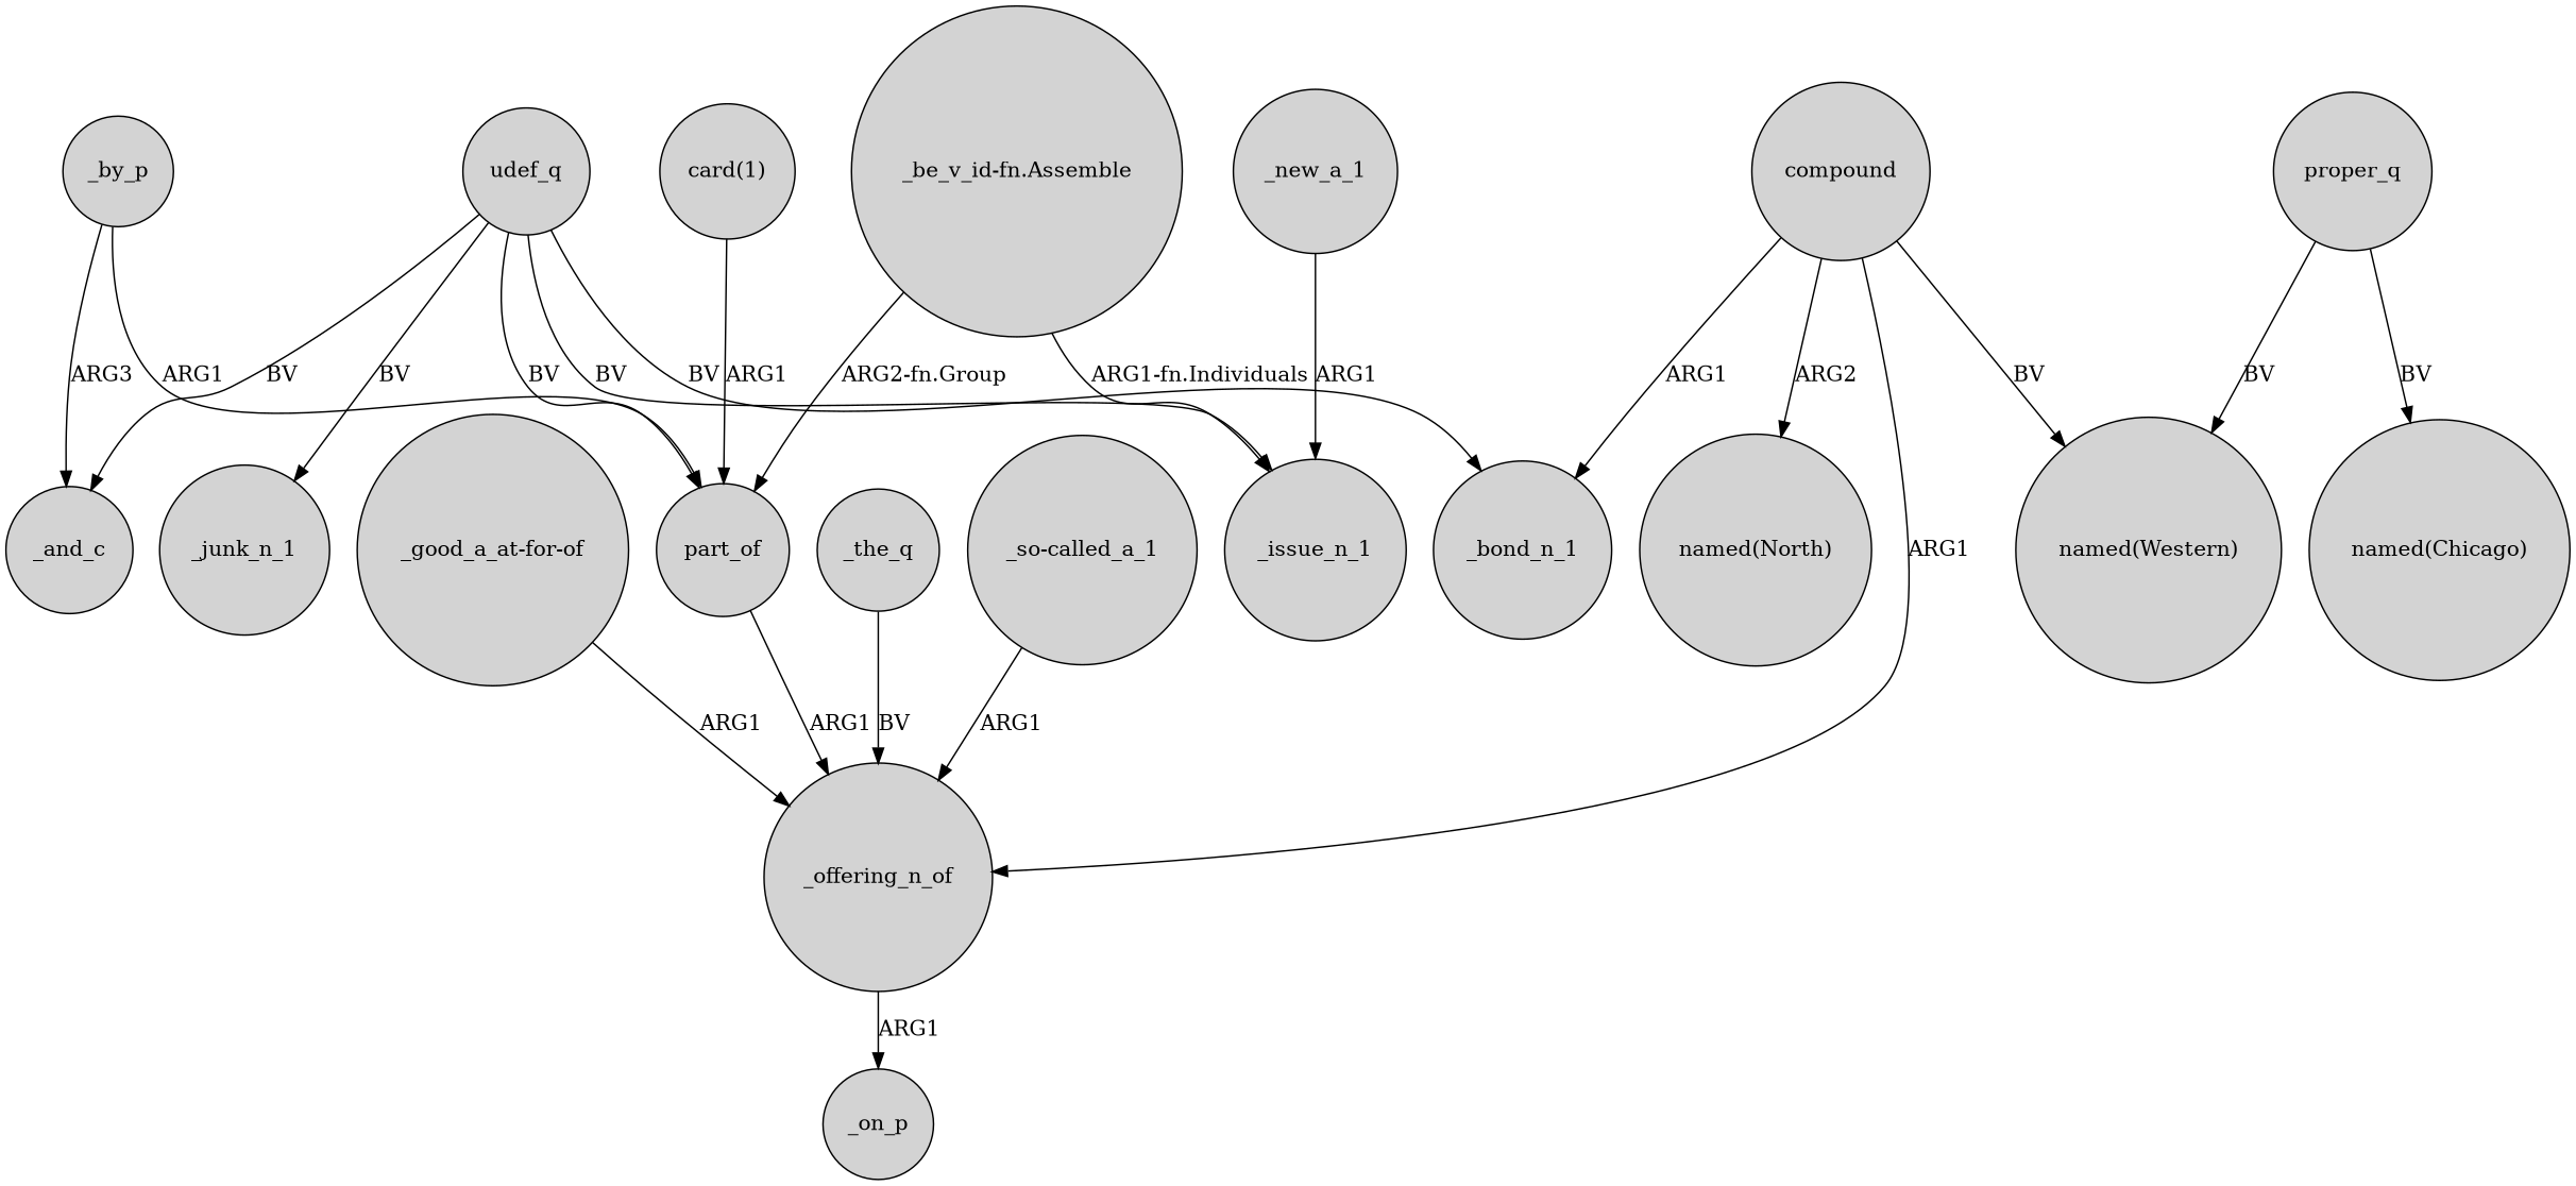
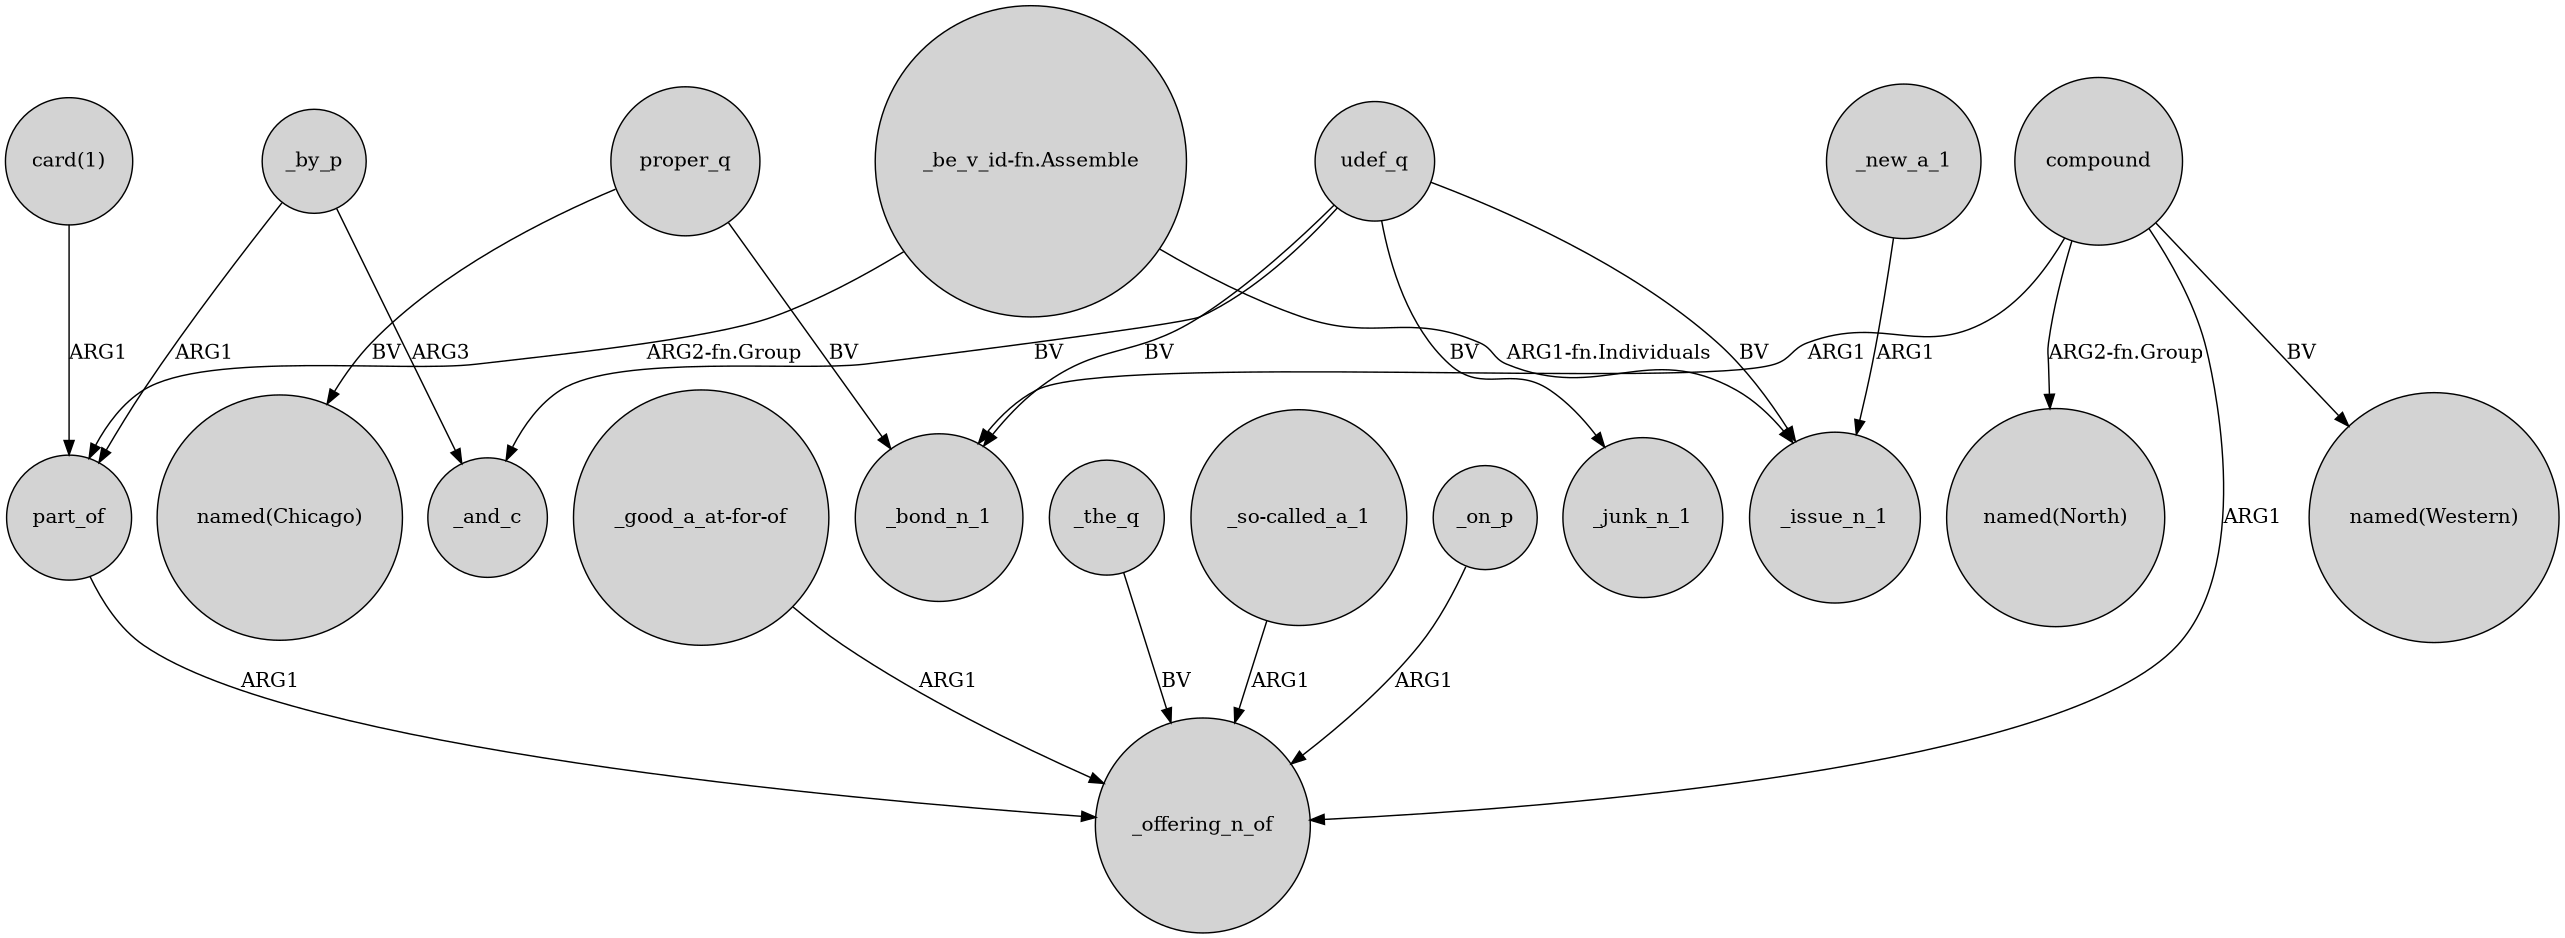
  digraph {
    node [shape=circle style=filled]
    udef_q
    _bond_n_1
    part_of
    _issue_n_1
    _junk_n_1
    _and_c
    _offering_n_of
    proper_q
    "named(Western)"
    "named(Chicago)"
    "_good_a_at-for-of"
    _new_a_1
    compound
    "named(North)"
    _the_q
    "card(1)"
    "_be_v_id-fn.Assemble"
    "_so-called_a_1"
    _by_p
    _on_p
    udef_q -> _bond_n_1 [label=BV]
-   udef_q -> part_of [label=BV]
    udef_q -> _issue_n_1 [label=BV]
    udef_q -> _junk_n_1 [label=BV]
    udef_q -> _and_c [label=BV]
    part_of -> _offering_n_of [label=ARG1]
-   proper_q -> "named(Western)" [label=BV]
+   proper_q -> _bond_n_1 [label=BV]
    proper_q -> "named(Chicago)" [label=BV]
    "_good_a_at-for-of" -> _offering_n_of [label=ARG1]
    _new_a_1 -> _issue_n_1 [label=ARG1]
    compound -> _bond_n_1 [label=ARG1]
    compound -> _offering_n_of [label=ARG1]
    compound -> "named(Western)" [label=BV]
-   compound -> "named(North)" [label=ARG2]
+   compound -> "named(North)" [label="ARG2-fn.Group"]
    _the_q -> _offering_n_of [label=BV]
    "card(1)" -> part_of [label=ARG1]
    "_be_v_id-fn.Assemble" -> part_of [label="ARG2-fn.Group"]
    "_be_v_id-fn.Assemble" -> _issue_n_1 [label="ARG1-fn.Individuals"]
    "_so-called_a_1" -> _offering_n_of [label=ARG1]
    _by_p -> part_of [label=ARG1]
    _by_p -> _and_c [label=ARG3]
-   _offering_n_of -> _on_p [label=ARG1]
+   _on_p -> _offering_n_of [label=ARG1]
  }
